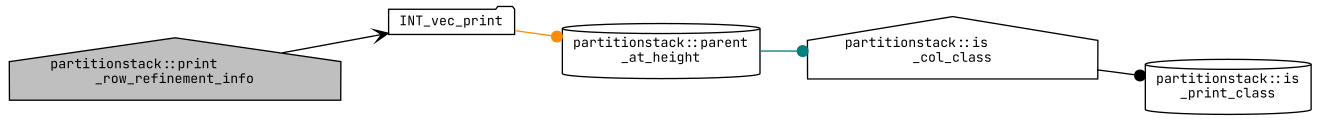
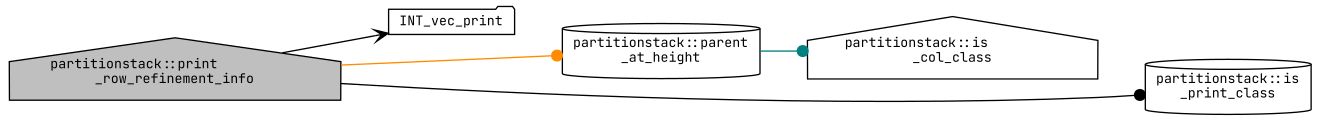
  digraph {
    fontname="JetBrains Mono"
    rankdir=LR
    node [color=black fillcolor=white fontname="JetBrains Mono" fontsize=10 shape=house style=filled]
    edge [arrowhead=dot color=black fontname="JetBrains Mono" fontsize=10 labelfontname=Helvetica labelfontsize=10 style=solid]
    n1 [fillcolor=grey75 fontcolor=black height=0.2 label="partitionstack::print\l_row_refinement_info" width=0.4]
    n2 [height=0.2 label=INT_vec_print shape=folder width=0.4]
    n3 [height=0.2 label="partitionstack::parent\l_at_height" shape=cylinder width=0.4]
    n4 [height=0.2 label="partitionstack::is\l_col_class" width=0.4]
    n5 [height=0.2 label="partitionstack::is\l_print_class" shape=cylinder width=0.4]
    n1 -> n2 [arrowhead=vee]
-   n2 -> n3 [color=darkorange]
+   n1 -> n3 [color=darkorange]
    n3 -> n4 [color=teal]
-   n4 -> n5
+   n1 -> n5
  }
